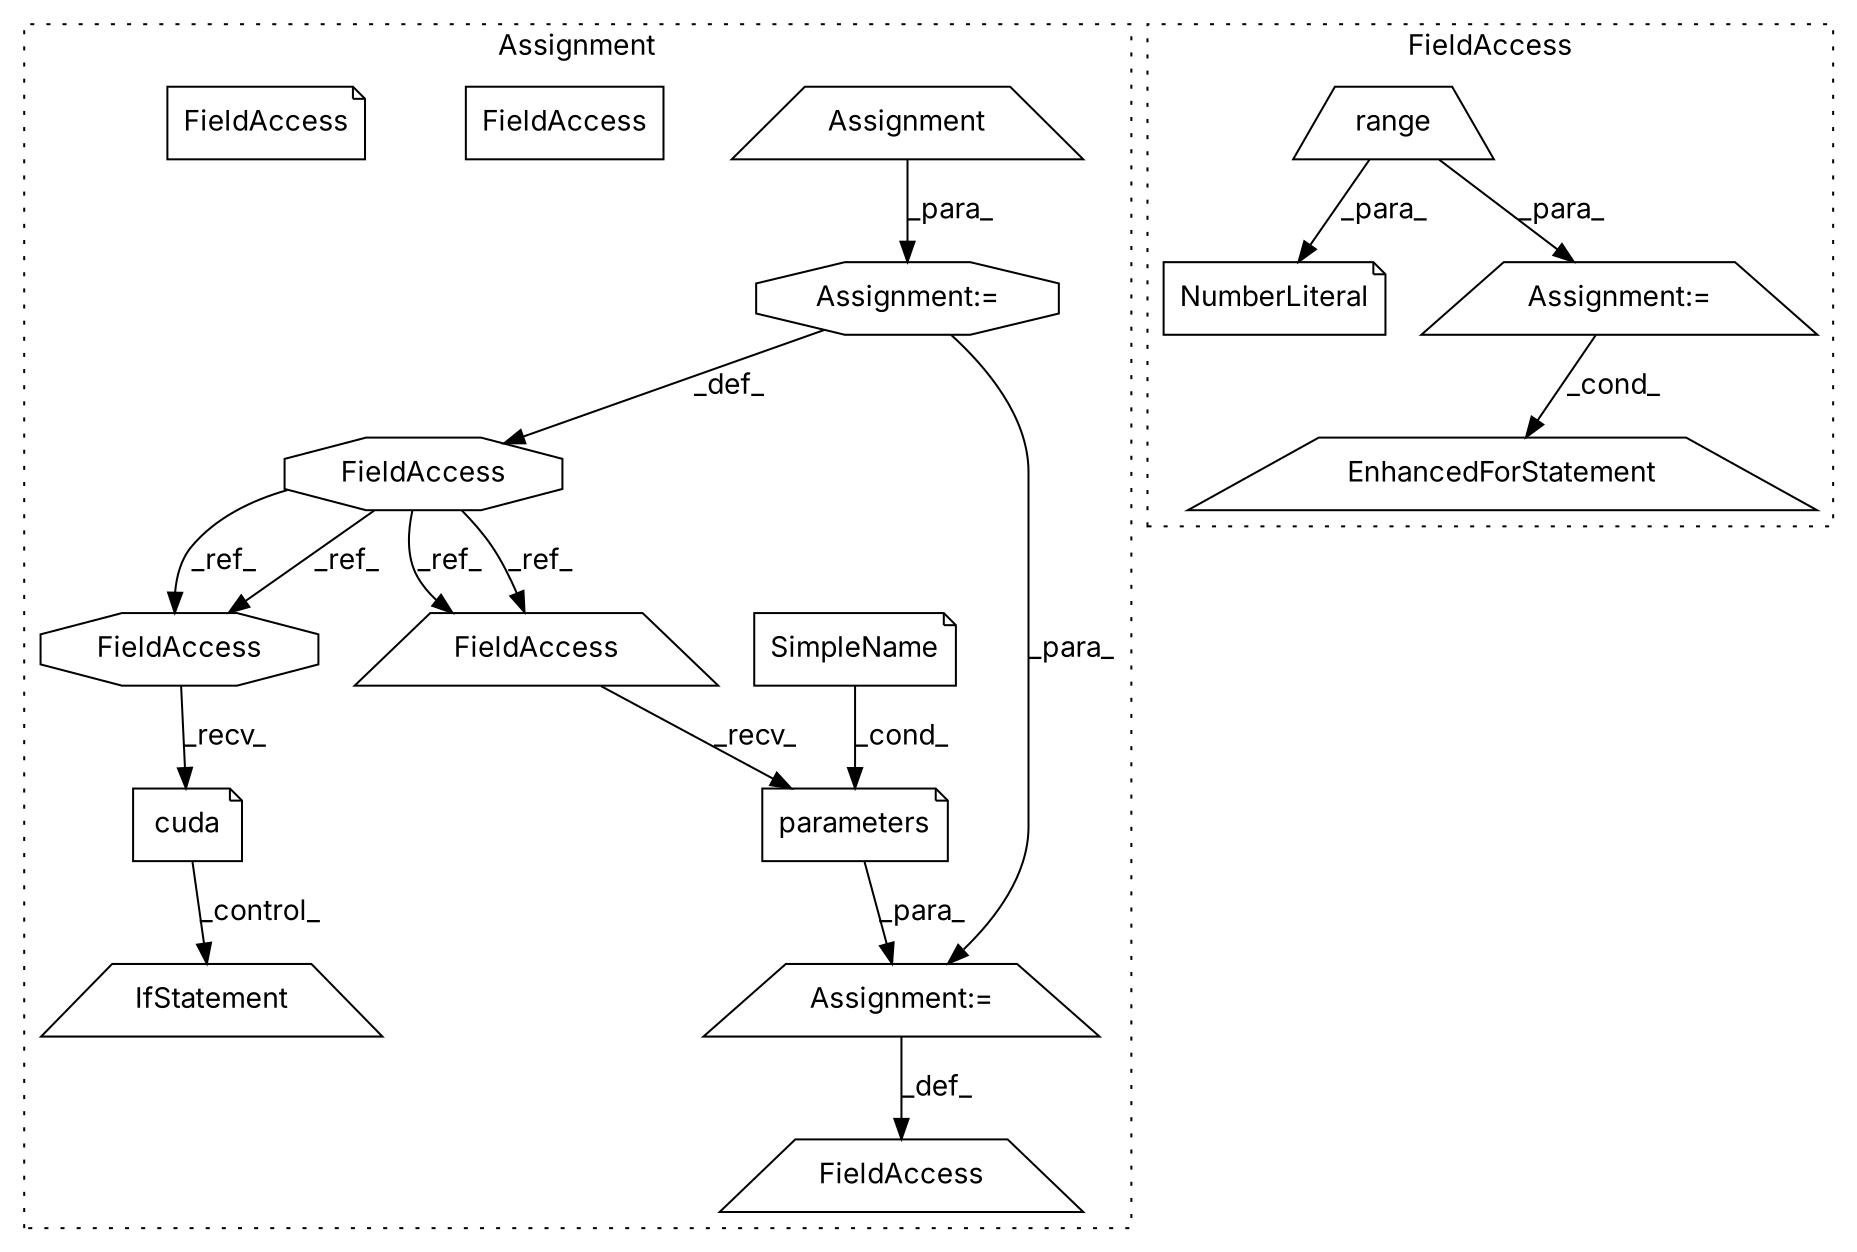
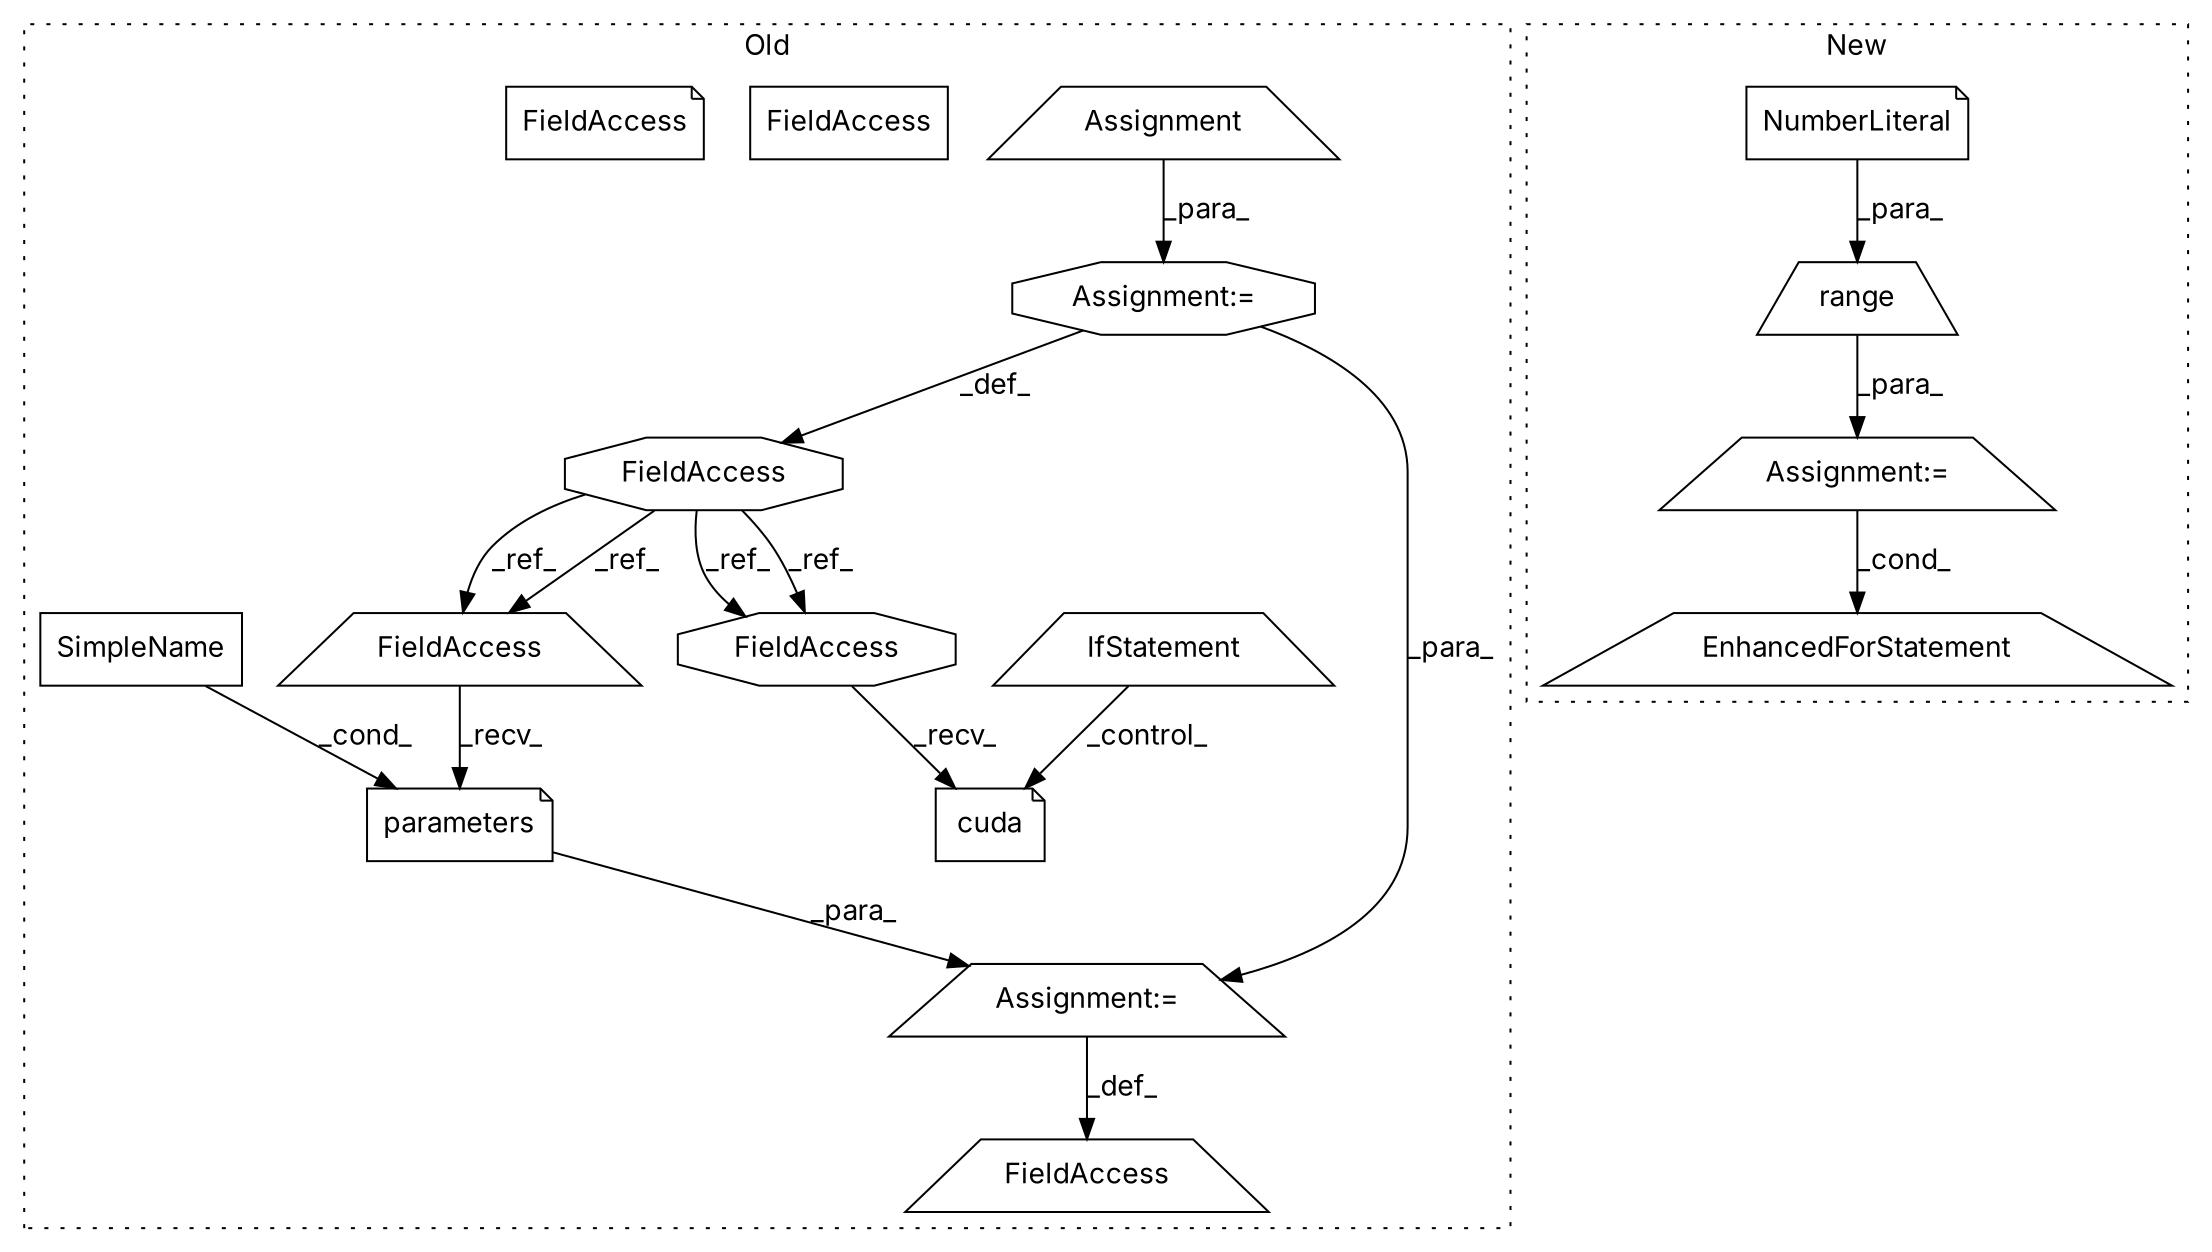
  digraph {
    fontname=Inter
    node [a=22 fontname=Inter l=5 s=1514 shape=trapezium]
    edge [fontname=Inter]
    n1 [a=32 label=Assignment s=1291]
    n2 [a=32 l=6 label=cuda s=1520 shape=note]
    n3 [l=9 label=FieldAccess s=1539]
    n4 [label=FieldAccess s=1285 shape=octagon]
    n5 [label=FieldAccess shape=box]
    n6 [label=FieldAccess s=1566 shape=note]
    n7 [a=25 l="4,2" label=IfStatement s="1302,1331"]
-   n8 [a=42 label=SimpleName shape=note l="" s=""]
+   n8 [a=42 label=SimpleName shape=box l="" s=""]
    n9 [a=7 l=1 label="Assignment:=" s=1290 shape=octagon]
    n10 [a=32 l=12 label=parameters s=1572 shape=note]
    n11 [a=7 l=1 label="Assignment:=" s=1548]
    n12 [label=FieldAccess shape=octagon]
    n13 [label=FieldAccess s=1566]
    n14 [a=32 l="6,1" label=range s="2032,2043"]
    n15 [a=70 l="53,2" label=EnhancedForStatement s="1969,2044"]
    n16 [a=34 l=1 label=NumberLiteral s=2038 shape=note]
    n17 [a=7 l="53,2" label="Assignment:=" s="1969,2044"]
    subgraph cluster_1 {
-     label=Assignment
+     label=Old
      style=dotted
      n1
      n2
      n3
      n4
      n5
      n6
      n7
      n8
      n9
      n10
      n11
      n12
      n13
    }
    subgraph cluster_2 {
-     label=FieldAccess
+     label=New
      style=dotted
      n14
      n15
      n16
      n17
    }
    n1 -> n9 [label=_para_]
    n4 -> n12 [label=_ref_]
    n4 -> n12 [label=_ref_]
    n4 -> n13 [label=_ref_]
    n4 -> n13 [label=_ref_]
-   n2 -> n7 [label=_control_]
+   n7 -> n2 [label=_control_]
    n8 -> n10 [label=_cond_]
    n9 -> n4 [label=_def_]
    n9 -> n11 [label=_para_]
    n10 -> n11 [label=_para_]
    n11 -> n3 [label=_def_]
    n12 -> n2 [label=_recv_]
    n13 -> n10 [label=_recv_]
    n14 -> n17 [label=_para_]
-   n14 -> n16 [label=_para_]
+   n16 -> n14 [label=_para_]
    n17 -> n15 [label=_cond_]
  }
